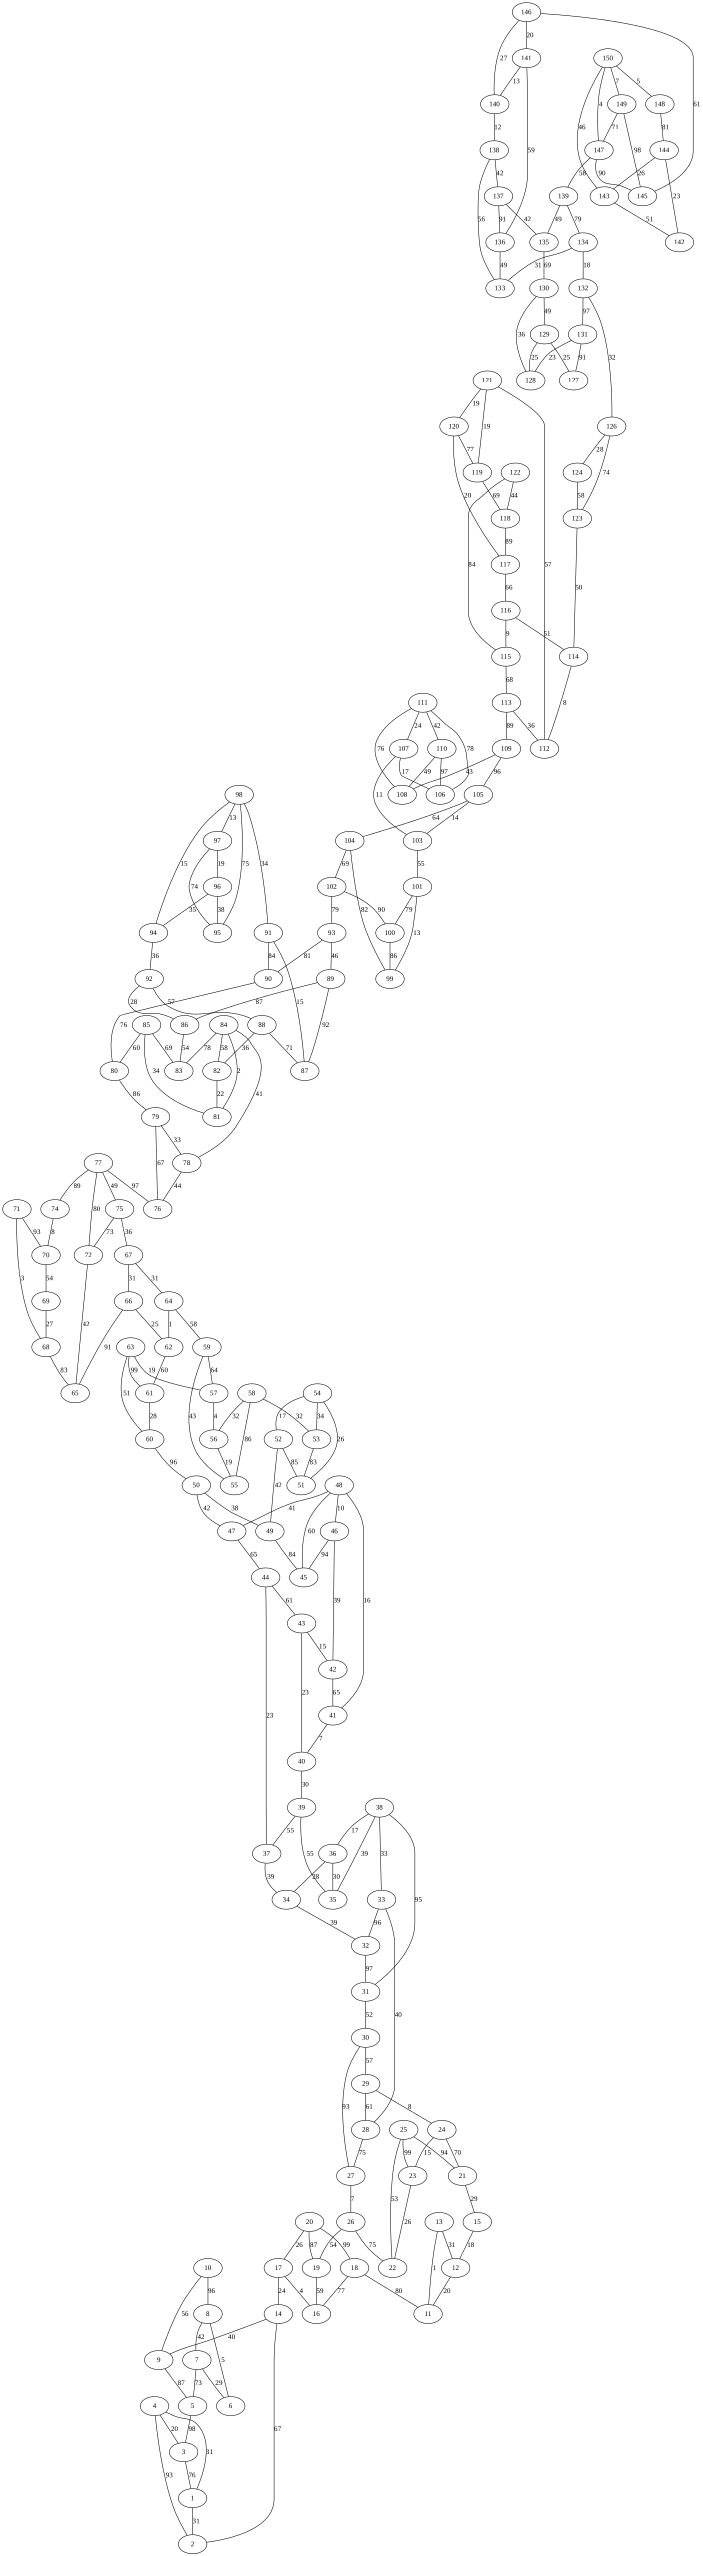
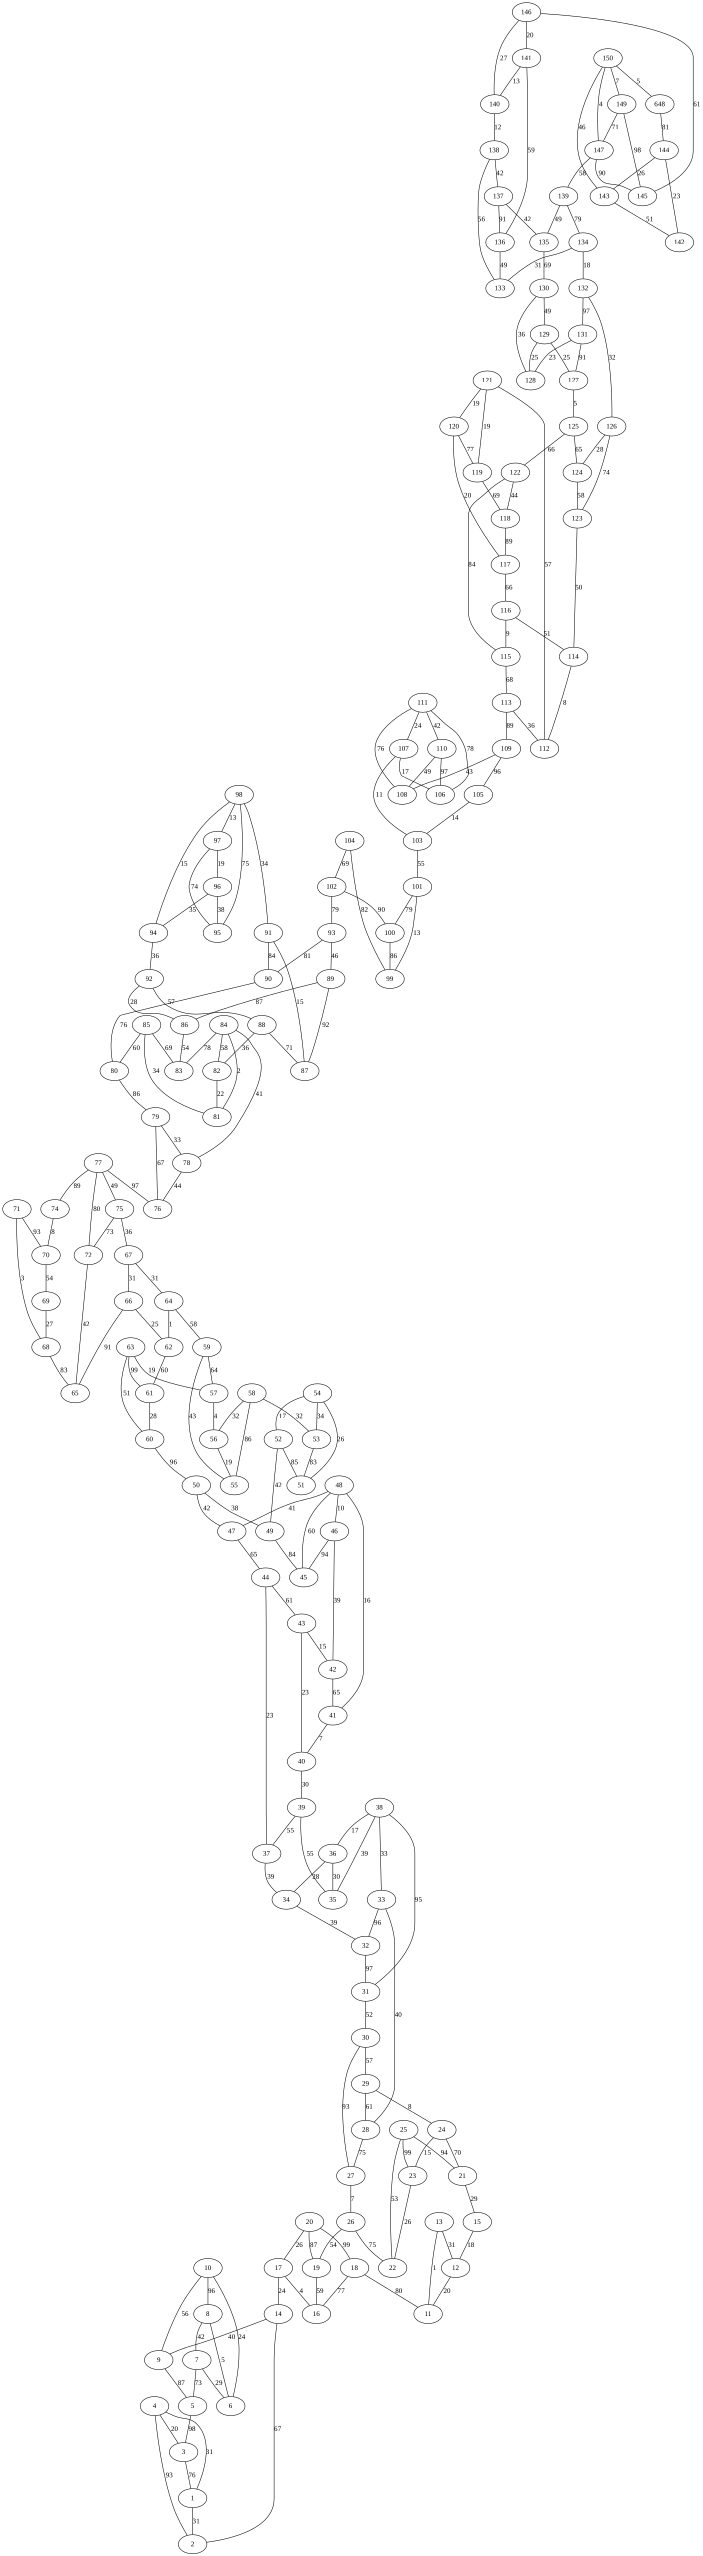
  graph {
    fontname="Liberation Serif"
    node [fontname="Liberation Serif"]
    edge [fontname="Liberation Serif"]
    1
    2
    3
    4
    5
    7
    6
    8
    9
    10
    12
    11
    13
    14
    15
    17
    16
    18
    19
    20
    21
    23
    22
    24
    25
    26
    27
    28
    29
    30
    31
    32
    33
    34
    36
    35
    37
    38
    39
    40
    41
    42
    43
    44
    46
    45
    47
    48
    49
    50
    52
    51
    53
    54
    56
    55
    57
    58
    59
    60
    61
    62
    63
    64
    66
    65
    67
    68
    69
    70
    71
    72
    74
    75
    77
    76
    78
    79
    80
    82
    81
    84
    83
    85
    86
    88
    87
    89
    90
    91
    92
    93
    94
    96
    95
    97
    98
    100
    99
    101
    102
    103
    104
    105
    107
    106
    109
    108
    110
    111
    113
    112
    114
    115
    116
    117
    118
    119
    120
    121
    122
    123
    124
+   125
    126
    127
    129
    128
    130
    131
    132
    134
    133
    135
    136
    137
    138
    139
    140
    141
    143
    142
    144
    146
    145
    147
-   148
+   148 [label=648]
    149
    150
    1 -- 2 [label=31]
    3 -- 1 [label=76]
    4 -- 1 [label=31]
    4 -- 2 [label=93]
    4 -- 3 [label=20]
    5 -- 3 [label=98]
    7 -- 5 [label=73]
    7 -- 6 [label=29]
    8 -- 7 [label=42]
    8 -- 6 [label=5]
    9 -- 5 [label=87]
+   10 -- 6 [label=24]
    10 -- 8 [label=96]
    10 -- 9 [label=56]
    12 -- 11 [label=20]
    13 -- 12 [label=31]
    13 -- 11 [label=1]
    14 -- 2 [label=67]
    14 -- 9 [label=40]
    15 -- 12 [label=18]
    17 -- 14 [label=24]
    17 -- 16 [label=4]
    18 -- 11 [label=80]
    18 -- 16 [label=77]
    19 -- 16 [label=59]
    20 -- 17 [label=26]
    20 -- 18 [label=99]
    20 -- 19 [label=87]
    21 -- 15 [label=29]
    23 -- 22 [label=26]
    24 -- 21 [label=70]
    24 -- 23 [label=15]
    25 -- 21 [label=94]
    25 -- 23 [label=99]
    25 -- 22 [label=53]
    26 -- 19 [label=54]
    26 -- 22 [label=75]
    27 -- 26 [label=7]
    28 -- 27 [label=75]
    29 -- 24 [label=8]
    29 -- 28 [label=61]
    30 -- 27 [label=93]
    30 -- 29 [label=57]
    31 -- 30 [label=52]
    32 -- 31 [label=97]
    33 -- 28 [label=40]
    33 -- 32 [label=96]
    34 -- 32 [label=39]
    36 -- 34 [label=28]
    36 -- 35 [label=30]
    37 -- 34 [label=39]
    38 -- 31 [label=95]
    38 -- 33 [label=33]
    38 -- 36 [label=17]
    38 -- 35 [label=39]
    39 -- 35 [label=55]
    39 -- 37 [label=55]
    40 -- 39 [label=30]
    41 -- 40 [label=7]
    42 -- 41 [label=65]
    43 -- 40 [label=23]
    43 -- 42 [label=15]
    44 -- 37 [label=23]
    44 -- 43 [label=61]
    46 -- 42 [label=39]
    46 -- 45 [label=94]
    47 -- 44 [label=65]
    48 -- 41 [label=16]
    48 -- 46 [label=10]
    48 -- 45 [label=60]
    48 -- 47 [label=41]
    49 -- 45 [label=84]
    50 -- 47 [label=42]
    50 -- 49 [label=38]
    52 -- 49 [label=42]
    52 -- 51 [label=85]
    53 -- 51 [label=83]
    54 -- 52 [label=17]
    54 -- 51 [label=26]
    54 -- 53 [label=34]
    56 -- 55 [label=19]
    57 -- 56 [label=4]
    58 -- 53 [label=32]
    58 -- 56 [label=32]
    58 -- 55 [label=86]
    59 -- 55 [label=43]
    59 -- 57 [label=64]
    60 -- 50 [label=96]
    61 -- 60 [label=28]
    62 -- 61 [label=60]
    63 -- 57 [label=19]
    63 -- 60 [label=51]
    63 -- 61 [label=99]
    64 -- 59 [label=58]
    64 -- 62 [label=1]
    66 -- 62 [label=25]
    66 -- 65 [label=91]
    67 -- 64 [label=31]
    67 -- 66 [label=31]
    68 -- 65 [label=83]
    69 -- 68 [label=27]
    70 -- 69 [label=54]
    71 -- 68 [label=3]
    71 -- 70 [label=93]
    72 -- 65 [label=42]
    74 -- 70 [label=8]
    75 -- 67 [label=36]
    75 -- 72 [label=73]
    77 -- 72 [label=80]
    77 -- 74 [label=89]
    77 -- 75 [label=49]
    77 -- 76 [label=97]
    78 -- 76 [label=44]
    79 -- 76 [label=67]
    79 -- 78 [label=33]
    80 -- 79 [label=86]
    82 -- 81 [label=22]
    84 -- 78 [label=41]
    84 -- 82 [label=58]
    84 -- 81 [label=2]
    84 -- 83 [label=78]
    85 -- 80 [label=60]
    85 -- 81 [label=34]
    85 -- 83 [label=69]
    86 -- 83 [label=54]
    88 -- 82 [label=36]
    88 -- 87 [label=71]
    89 -- 86 [label=87]
    89 -- 87 [label=92]
    90 -- 80 [label=76]
    91 -- 87 [label=15]
    91 -- 90 [label=84]
    92 -- 86 [label=28]
    92 -- 88 [label=57]
    93 -- 89 [label=46]
    93 -- 90 [label=81]
    94 -- 92 [label=36]
    96 -- 94 [label=35]
    96 -- 95 [label=38]
    97 -- 96 [label=19]
    97 -- 95 [label=74]
    98 -- 91 [label=34]
    98 -- 94 [label=15]
    98 -- 95 [label=75]
    98 -- 97 [label=13]
    100 -- 99 [label=86]
    101 -- 100 [label=79]
    101 -- 99 [label=13]
    102 -- 93 [label=79]
    102 -- 100 [label=90]
    103 -- 101 [label=55]
    104 -- 99 [label=82]
    104 -- 102 [label=69]
    105 -- 103 [label=14]
-   105 -- 104 [label=64]
    107 -- 103 [label=11]
    107 -- 106 [label=17]
    109 -- 105 [label=96]
    109 -- 108 [label=43]
    110 -- 106 [label=97]
    110 -- 108 [label=49]
    111 -- 107 [label=24]
    111 -- 106 [label=78]
    111 -- 108 [label=76]
    111 -- 110 [label=42]
    113 -- 109 [label=89]
    113 -- 112 [label=36]
    114 -- 112 [label=8]
    115 -- 113 [label=68]
    116 -- 114 [label=51]
    116 -- 115 [label=9]
    117 -- 116 [label=66]
    118 -- 117 [label=89]
    119 -- 118 [label=69]
    120 -- 117 [label=20]
    120 -- 119 [label=77]
    121 -- 112 [label=57]
    121 -- 119 [label=19]
    121 -- 120 [label=19]
    122 -- 115 [label=84]
    122 -- 118 [label=44]
    123 -- 114 [label=50]
    124 -- 123 [label=58]
+   125 -- 122 [label=66]
+   125 -- 124 [label=65]
    126 -- 123 [label=74]
    126 -- 124 [label=28]
+   127 -- 125 [label=5]
    129 -- 127 [label=25]
    129 -- 128 [label=25]
    130 -- 129 [label=49]
    130 -- 128 [label=36]
    131 -- 127 [label=91]
    131 -- 128 [label=23]
    132 -- 126 [label=32]
    132 -- 131 [label=97]
    134 -- 132 [label=18]
    134 -- 133 [label=31]
    135 -- 130 [label=69]
    136 -- 133 [label=49]
    137 -- 135 [label=42]
    137 -- 136 [label=91]
    138 -- 133 [label=56]
    138 -- 137 [label=42]
    139 -- 134 [label=79]
    139 -- 135 [label=49]
    140 -- 138 [label=12]
    141 -- 136 [label=59]
    141 -- 140 [label=13]
    143 -- 142 [label=51]
    144 -- 143 [label=26]
    144 -- 142 [label=23]
    146 -- 140 [label=27]
    146 -- 141 [label=20]
    146 -- 145 [label=61]
    147 -- 139 [label=58]
    147 -- 145 [label=90]
    148 -- 144 [label=81]
    149 -- 145 [label=98]
    149 -- 147 [label=71]
    150 -- 143 [label=46]
    150 -- 147 [label=4]
    150 -- 148 [label=5]
    150 -- 149 [label=7]
  }
